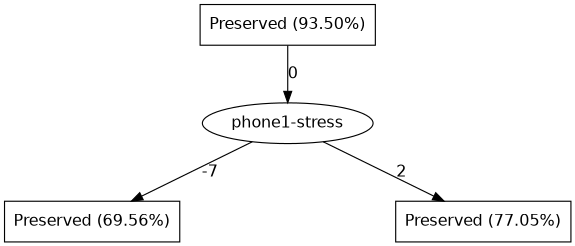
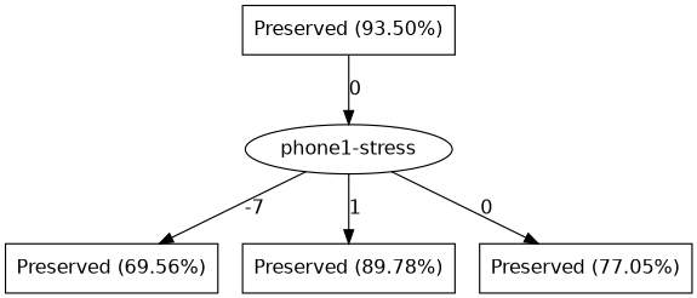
  digraph {
    fontname="DejaVu Sans"
    node [fontname="DejaVu Sans" shape=box]
    edge [fontname="DejaVu Sans"]
    n1 [label="phone1-stress" shape=ellipse]
    n2 [label="Preserved (69.56%)"]
+   n3 [label="Preserved (89.78%)"]
    n4 [label="Preserved (77.05%)"]
    n5 [label="Preserved (93.50%)"]
    n1 -> n2 [label=-7]
-   n1 -> n4 [label=2]
+   n1 -> n3 [label=1]
+   n1 -> n4 [label=0]
    n5 -> n1 [label=0]
  }
